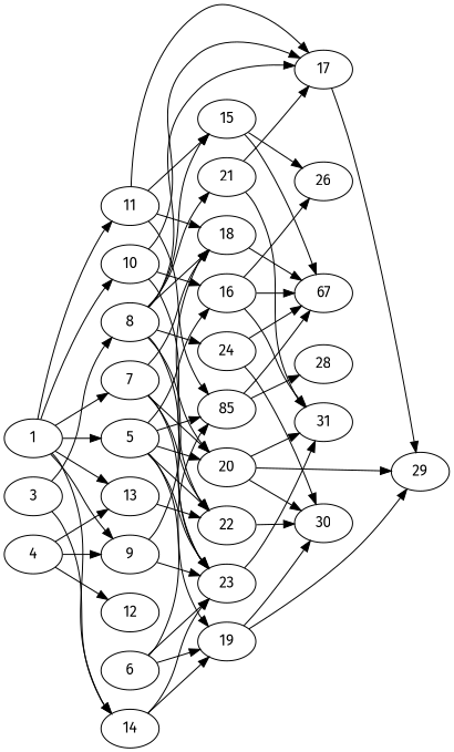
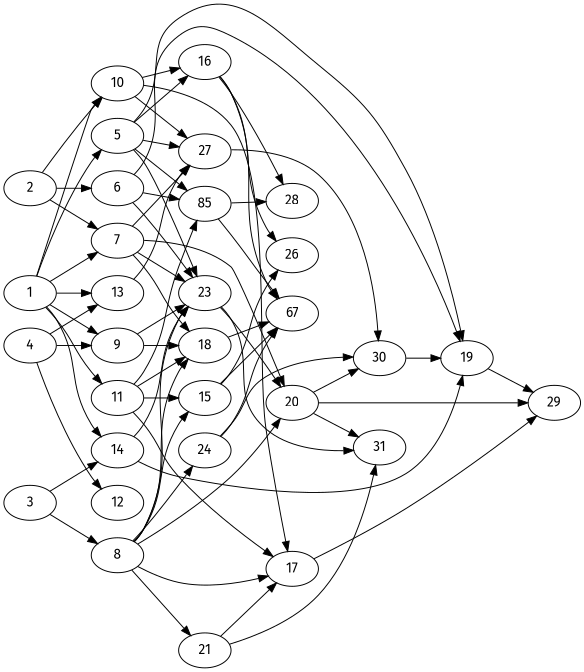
  digraph {
    fontname="Fira Sans"
    rankdir=LR
    node [alpha=0.03 fontname="Fira Sans"]
    edge [fontname="Fira Sans"]
    1 [alpha=0.01 expect_size=1711187894343727]
    5 [alpha=0.15 expect_size=523168805866152704]
    7 [alpha=0.11 expect_size=5344698840000715]
    9 [alpha=0.17 expect_size=221724628436884914176]
    10 [alpha=0.12 expect_size=55717407631469664]
    11 [expect_size=387659779714952576]
    13 [alpha=0.07 expect_size=4504441853277372416]
    14 [alpha=0.18 expect_size=2025939430786512]
    16 [alpha=0.00 expect_size=6846129338229726]
    19 [alpha=0.18 expect_size=8524836924580128]
    20 [alpha=0.17 expect_size=99267830992575922176]
-   22 [expect_size=65908137709797376000]
+   22 [expect_size=65908137709797376000 label=27]
    23 [alpha=0.14 expect_size=76274979316730691584]
    n14 [alpha=0.09 expect_size=13148000451997728768 label=85]
    18 [alpha=0.17 expect_size=2632994857353740288]
    17 [alpha=0.10 expect_size=192631841582077]
    15 [expect_size=68242618302515380224]
    26 [alpha=0.18 expect_size=218561146065117632]
    n19 [alpha=0.06 expect_size=128894064611530784 label=67]
    31 [alpha=0.02 expect_size=21494586597737234432]
    29 [alpha=0.19 expect_size=59030875730676896]
    30 [alpha=0.14 expect_size=11484048487505026]
    28 [alpha=0.15 expect_size=93778935334043648]
+   2 [alpha=0.09 expect_size=12053243098415428]
    6 [alpha=0.01 expect_size=3471430212925784064]
    3 [alpha=0.12 expect_size=386024309429516]
    8 [alpha=0.18 expect_size=1627470085800906]
    21 [expect_size=476582682672700544]
    24 [alpha=0.16 expect_size=129505419067392000000]
    4 [alpha=0.12 expect_size=160090112363747552]
    12 [alpha=0.13 expect_size=248957173708761120]
    1 -> 5
    1 -> 7
    1 -> 9
    1 -> 10
    1 -> 11
    1 -> 13
    1 -> 14
    5 -> 16
    5 -> 19
-   5 -> 20
+   23 -> 20
    5 -> 22
    5 -> 23
    5 -> n14
    7 -> 20
    7 -> 22
    7 -> 23
    7 -> 18
    9 -> 23
    9 -> 18
    10 -> 16
    10 -> 22
    10 -> 17
    11 -> n14
    11 -> 18
    11 -> 17
    11 -> 15
    13 -> 22
    14 -> 19
    14 -> 23
    16 -> 26
    16 -> n19
-   16 -> 31
+   16 -> 28
    19 -> 29
-   19 -> 30
+   30 -> 19
    20 -> 31
    20 -> 29
    20 -> 30
    22 -> 30
    23 -> 31
    n14 -> n19
    n14 -> 28
    18 -> n19
    17 -> 29
    15 -> 26
    15 -> n19
+   2 -> 7
+   2 -> 10
+   2 -> 6
    6 -> 19
    6 -> 23
    6 -> n14
    3 -> 14
    3 -> 8
    8 -> 20
    8 -> 23
    8 -> 18
    8 -> 17
    8 -> 15
    8 -> 21
    8 -> 24
    21 -> 17
    21 -> 31
    24 -> n19
    24 -> 30
    4 -> 9
    4 -> 13
    4 -> 12
  }
